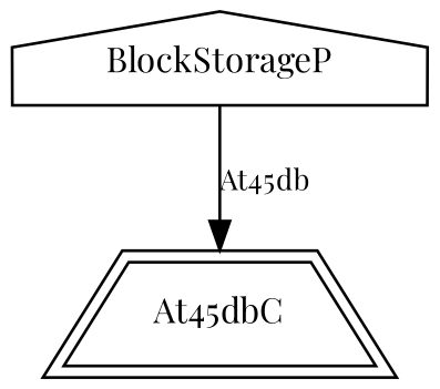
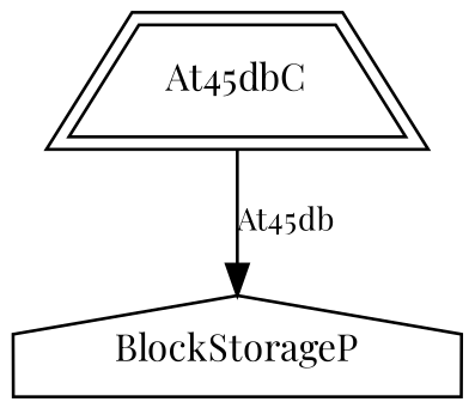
  digraph {
    fontname="Playfair Display"
    node [fontsize=12 fontname="Playfair Display"]
    BlockStorageP [shape=house]
    At45dbC [peripheries=2 shape=trapezium]
-   BlockStorageP -> At45dbC [fontsize=10 label=At45db fontname="Playfair Display"]
+   At45dbC -> BlockStorageP [fontsize=10 label=At45db fontname="Playfair Display"]
  }
